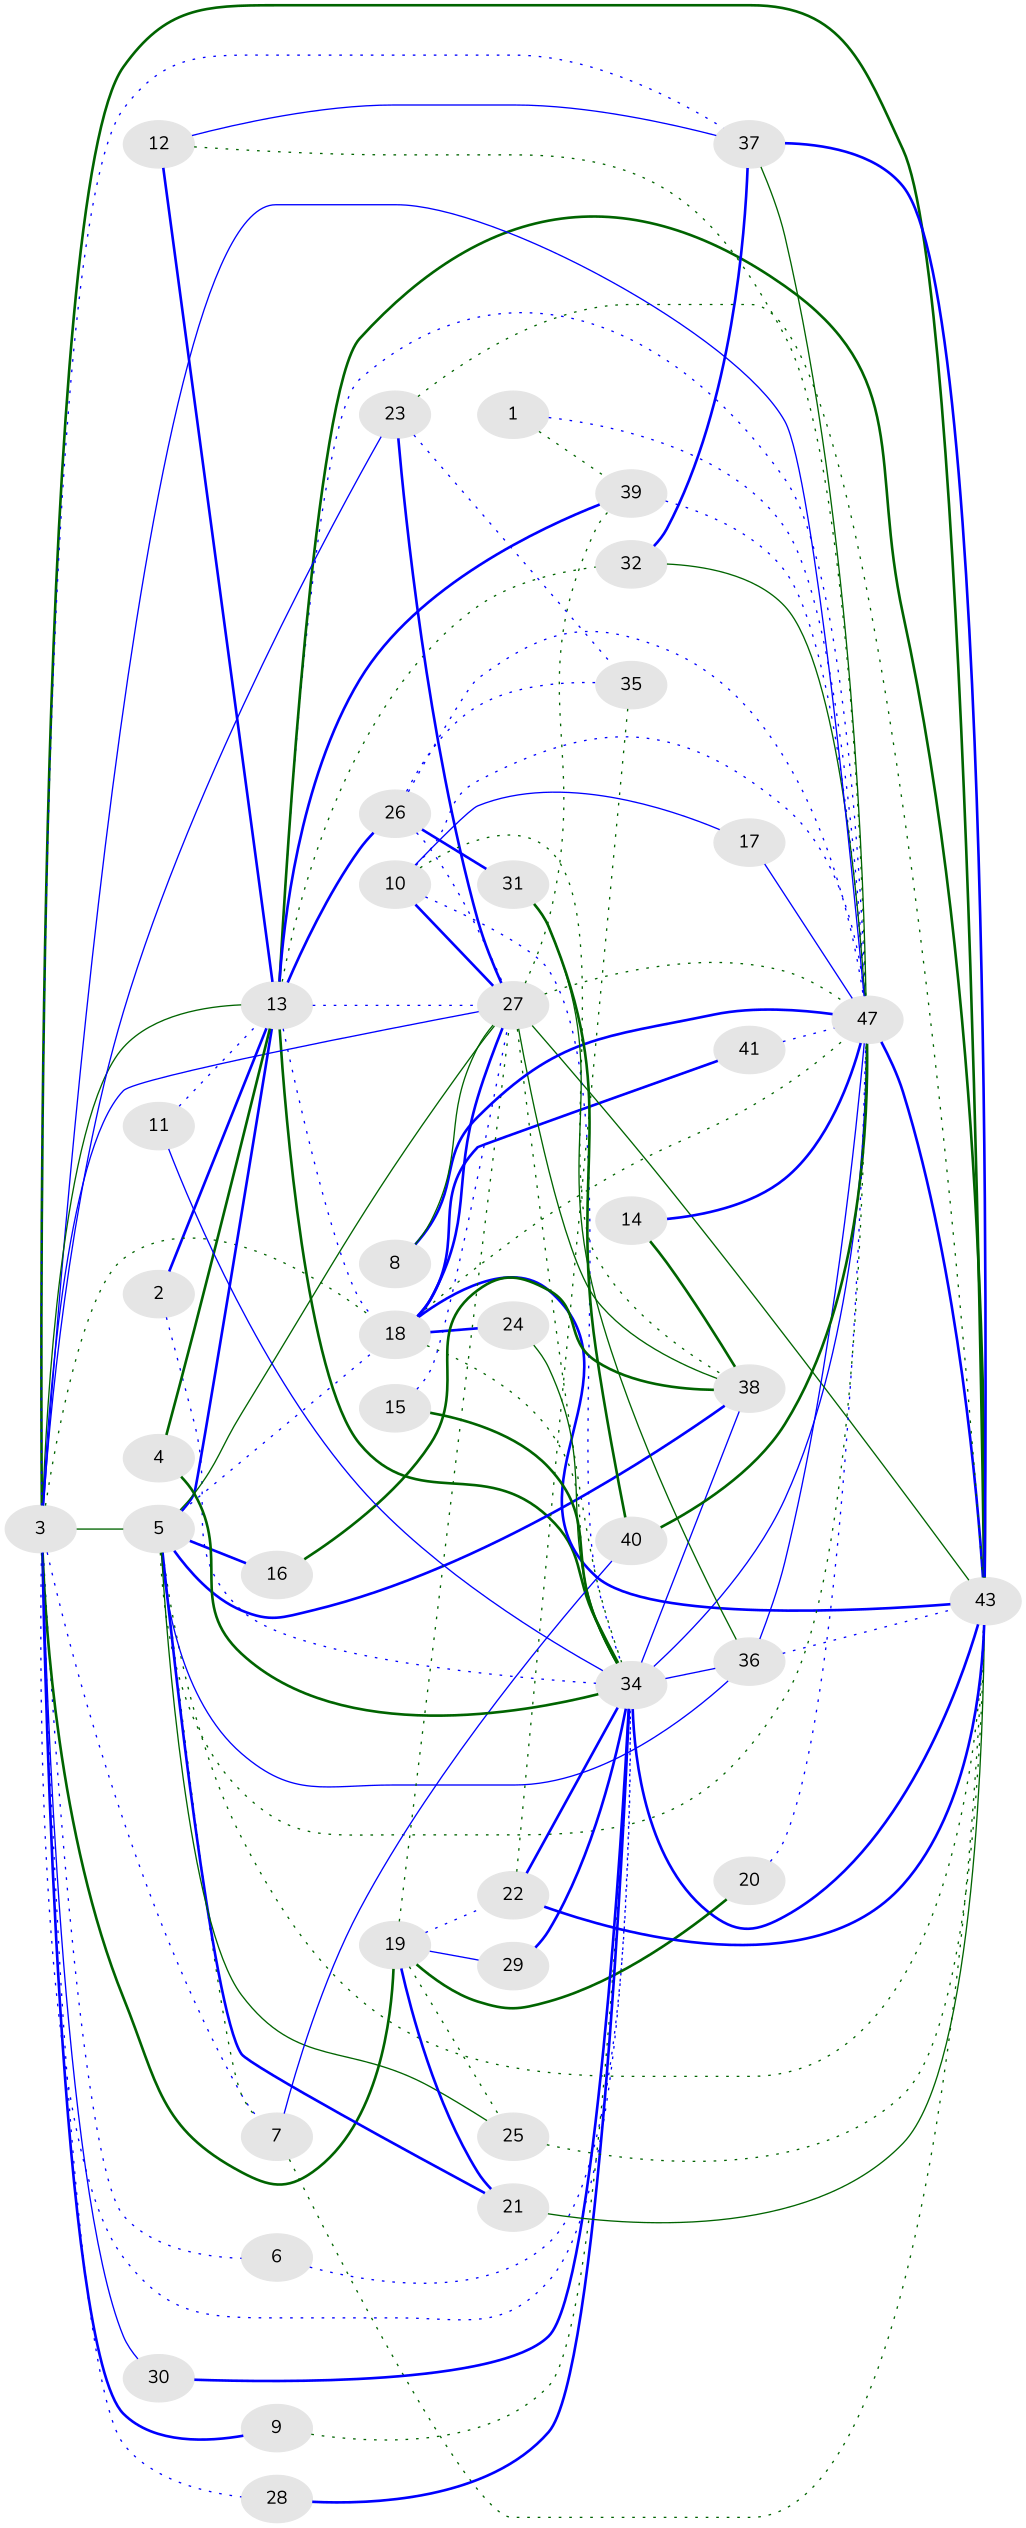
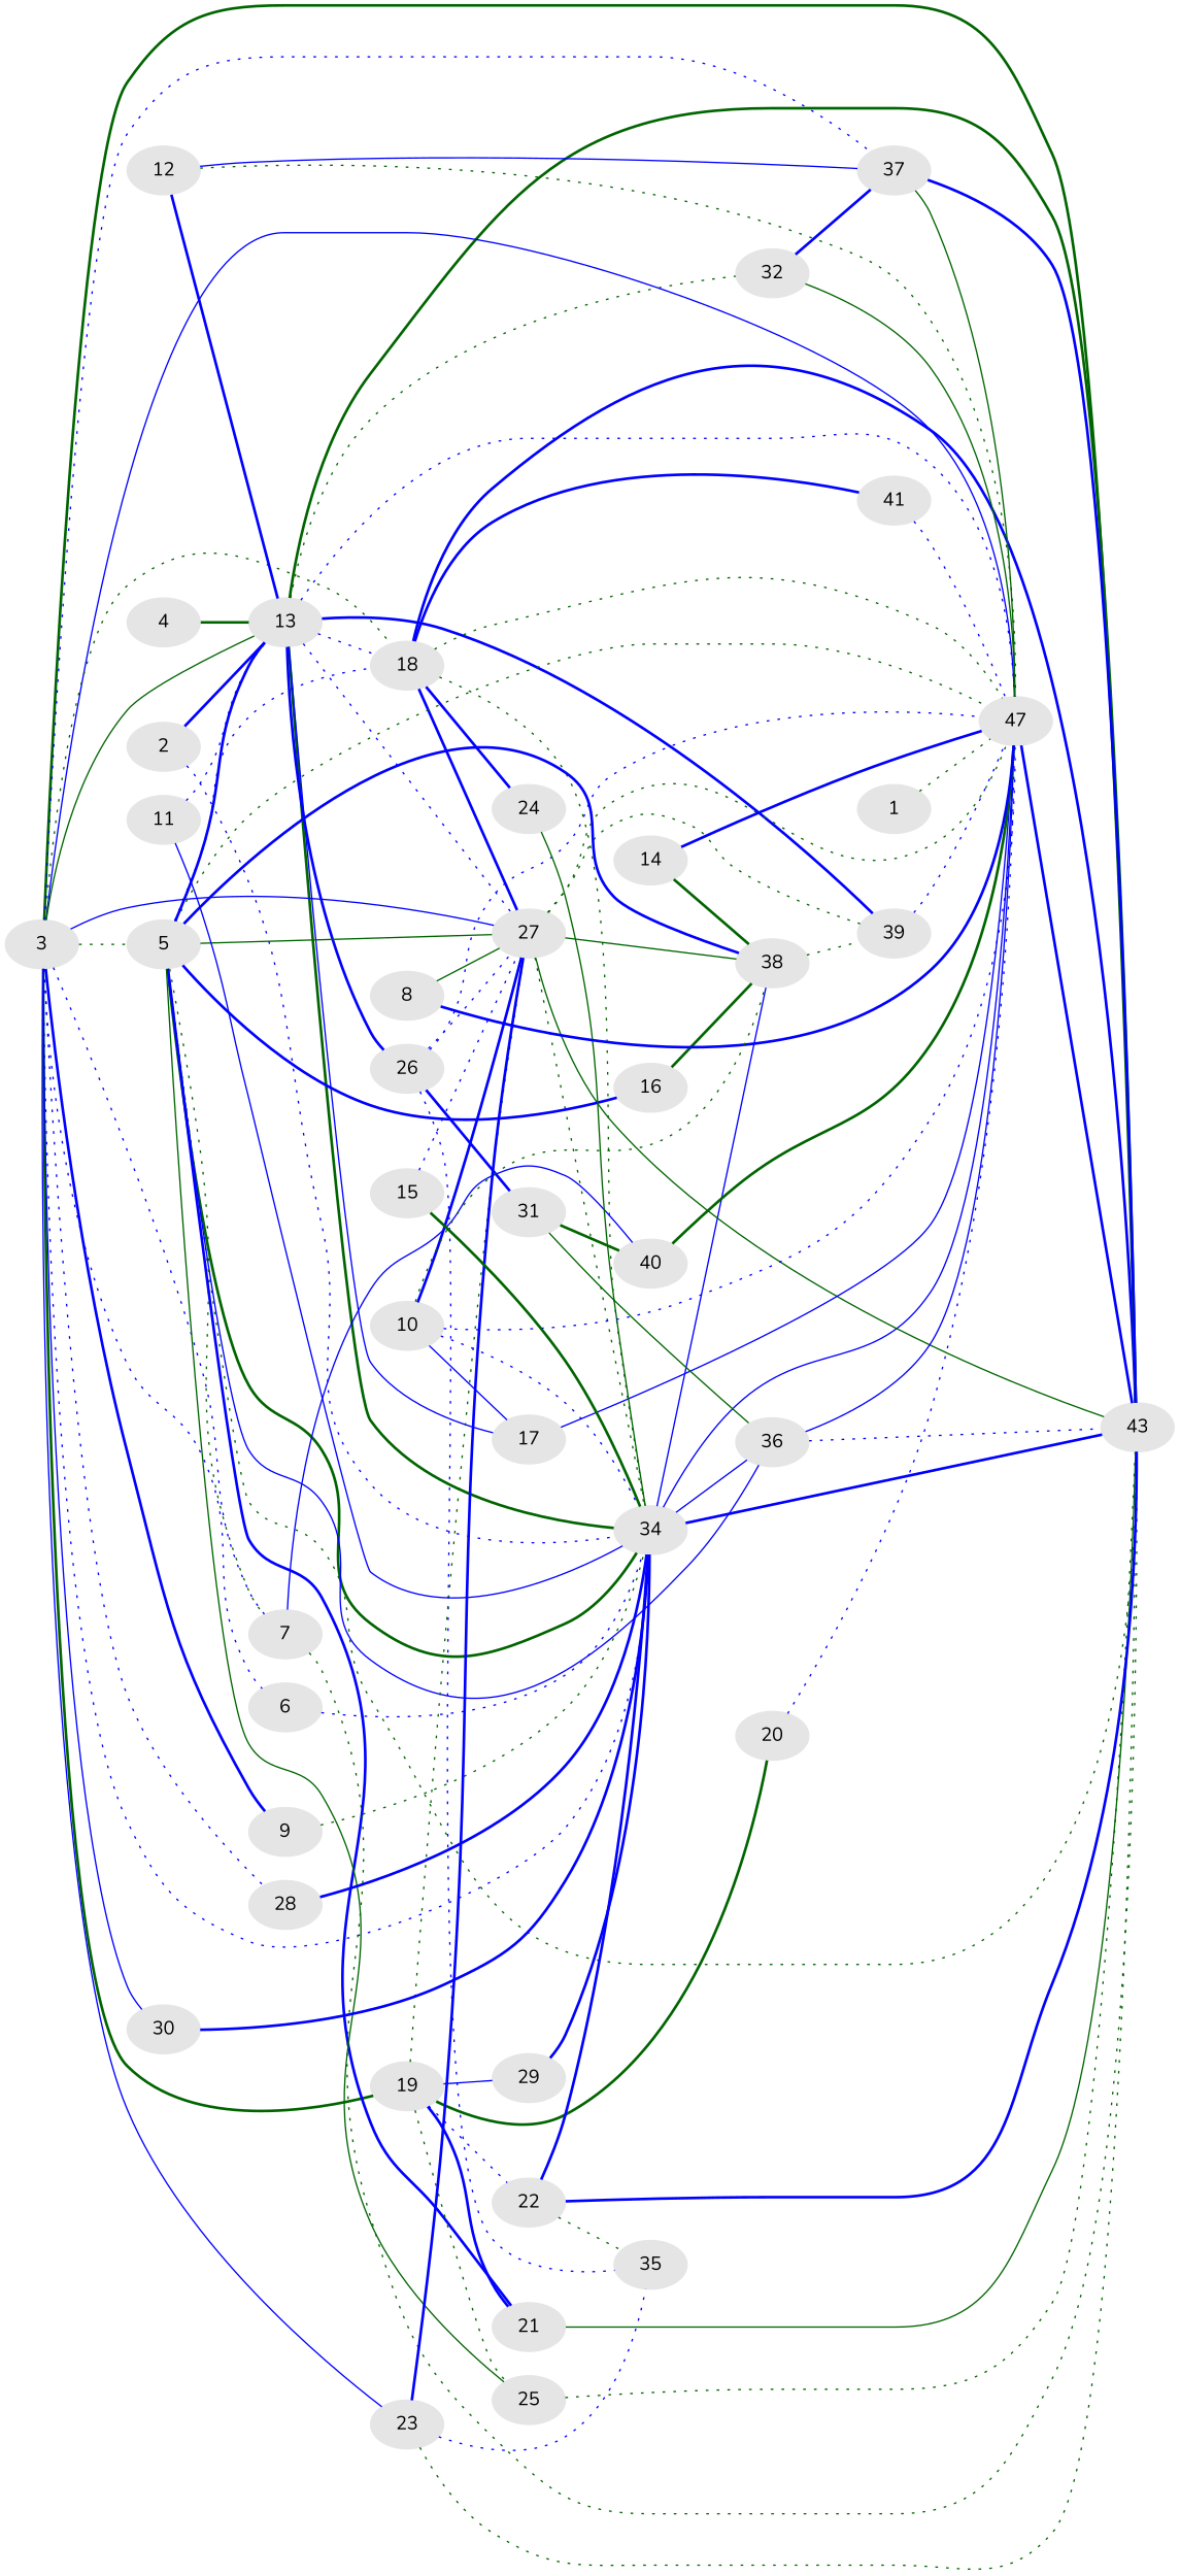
  graph {
    fontname=Nunito
    rankdir=LR
    node [color=gray90 fontname=Nunito style=filled]
    edge [color=blue fontname=Nunito style=dotted weight=1.0]
    n1 [label=47]
    1
    43
    2
    13
    34
    18
    27
    39
    17
    26
    32
    36
    38
    3
    5
    6
    7
    9
    19
    23
    28
    30
    37
    16
    21
    25
    40
    41
    24
    20
    22
    29
    35
    4
    8
    10
    11
    12
    31
    14
    15
    n1 -- 43 [style=bold weight=3.0]
-   1 -- n1
+   1 -- n1 [color=darkgreen]
    2 -- 13 [style=bold]
    2 -- 34
    13 -- n1
    13 -- 43 [color=darkgreen style=bold weight=2.0]
    13 -- 34 [color=darkgreen style=bold]
    13 -- 18 [weight=2.0]
    13 -- 27 [weight=2.0]
    13 -- 39 [style=bold]
+   13 -- 17 [style=solid]
    13 -- 26 [style=bold]
    13 -- 32 [color=darkgreen]
    34 -- n1 [style=solid]
    34 -- 43 [style=bold weight=2.0]
    34 -- 36 [style=solid]
    34 -- 38 [style=solid]
    18 -- n1 [color=darkgreen weight=2.0]
    18 -- 43 [style=bold weight=2.0]
    18 -- 34 [color=darkgreen weight=3.0]
    18 -- 27 [style=bold weight=2.0]
    18 -- 41 [style=bold]
    18 -- 24 [style=bold weight=2.0]
    27 -- n1 [color=darkgreen]
    27 -- 43 [color=darkgreen style=solid]
    27 -- 34 [color=darkgreen]
    27 -- 39 [color=darkgreen]
    27 -- 38 [color=darkgreen style=solid]
    39 -- n1
    17 -- n1 [style=solid]
    26 -- n1
    26 -- 27
    26 -- 35
    26 -- 31 [style=bold]
    32 -- n1 [color=darkgreen style=solid weight=4.0]
    32 -- 37 [style=bold]
    36 -- n1 [style=solid weight=2.0]
    36 -- 43
-   1 -- 39 [color=darkgreen]
+   38 -- 39 [color=darkgreen]
    3 -- n1 [style=solid]
    3 -- 43 [color=darkgreen style=bold]
    3 -- 13 [color=darkgreen style=solid]
    3 -- 34 [weight=2.0]
    3 -- 18 [color=darkgreen weight=3.0]
    3 -- 27 [style=solid weight=2.0]
-   3 -- 5 [color=darkgreen style=solid weight=4.0]
+   3 -- 5 [color=darkgreen weight=4.0]
    3 -- 6
    3 -- 7
    3 -- 9 [style=bold]
    3 -- 19 [color=darkgreen style=bold]
    3 -- 23 [style=solid]
    3 -- 28
    3 -- 30 [style=solid]
    3 -- 37
    5 -- n1 [color=darkgreen weight=3.0]
    5 -- 43 [color=darkgreen weight=2.0]
    5 -- 13 [style=bold weight=3.0]
-   4 -- 34 [color=darkgreen style=bold weight=2.0]
+   5 -- 34 [color=darkgreen style=bold weight=2.0]
    5 -- 18 [weight=4.0]
    5 -- 27 [color=darkgreen style=solid weight=3.0]
    5 -- 36 [style=solid]
    5 -- 38 [style=bold]
    5 -- 7 [color=darkgreen]
    5 -- 16 [style=bold]
    5 -- 21 [style=bold]
    5 -- 25 [color=darkgreen style=solid]
    6 -- 34
    7 -- 43 [color=darkgreen]
    7 -- 40 [style=solid]
    9 -- 34 [color=darkgreen]
    19 -- 27 [color=darkgreen]
    19 -- 21 [style=bold]
    19 -- 25 [color=darkgreen]
    19 -- 20 [color=darkgreen style=bold]
    19 -- 22
    19 -- 29 [style=solid]
    23 -- 43 [color=darkgreen]
    23 -- 27 [style=bold]
    23 -- 35
    28 -- 34 [style=bold]
    30 -- 34 [style=bold]
    37 -- n1 [color=darkgreen style=solid]
    37 -- 43 [style=bold]
    16 -- 38 [color=darkgreen style=bold]
    21 -- 43 [color=darkgreen style=solid]
    25 -- 43 [color=darkgreen]
    40 -- n1 [color=darkgreen style=bold]
    41 -- n1
    24 -- 34 [color=darkgreen style=solid]
    20 -- n1
    22 -- 43 [style=bold]
    22 -- 34 [style=bold]
    22 -- 35 [color=darkgreen]
    29 -- 34 [style=bold]
    4 -- 13 [color=darkgreen style=bold]
    8 -- n1 [style=bold]
    8 -- 27 [color=darkgreen style=solid]
    10 -- n1
    10 -- 34
    10 -- 27 [style=bold]
    10 -- 17 [style=solid]
    10 -- 38 [color=darkgreen]
    11 -- 13
    11 -- 34 [style=solid]
    12 -- n1 [color=darkgreen]
    12 -- 13 [style=bold]
    12 -- 37 [style=solid]
    31 -- 36 [color=darkgreen style=solid]
    31 -- 40 [color=darkgreen style=bold]
    14 -- n1 [style=bold]
    14 -- 38 [color=darkgreen style=bold]
    15 -- 34 [color=darkgreen style=bold]
    15 -- 27
  }
